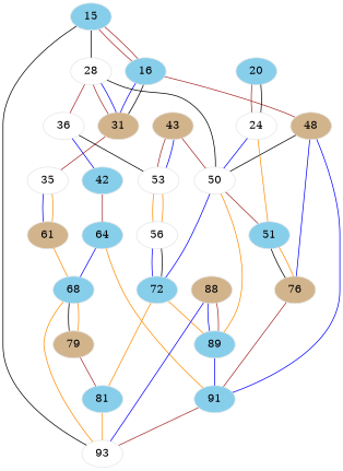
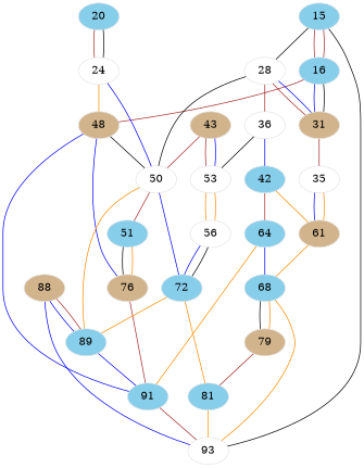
  graph {
    node [color=gray90 fillcolor=skyblue style=filled]
    edge [color=brown]
    15 [super="+4"]
    16 [super="+2"]
    28 [fillcolor=white super="+18+19"]
    93 [fillcolor=white super="+92+75"]
    31 [fillcolor=tan]
    48 [fillcolor=tan super="+47+14"]
    50 [fillcolor=white super="+49+32"]
    36 [fillcolor=white super="+30+26"]
    35 [fillcolor=white]
    76 [fillcolor=tan super="+58+57+52"]
    91 [super="+84+83+59+60+90"]
    24 [fillcolor=white super="+13+12"]
    20
    51
    72 [super="+55+54+71"]
    89 [super="+86+78"]
    42 [super="+40"]
    53 [fillcolor=white super="+37"]
    61 [fillcolor=tan super="+41+34"]
    68 [super="+66"]
    64 [super="+63+62"]
    56 [fillcolor=white]
    43 [fillcolor=tan super="+38"]
    81 [super="+80+73"]
    79 [fillcolor=tan super="+74"]
    88 [fillcolor=tan super="+85"]
    15 -- 16 [weight=2]
    15 -- 16
    15 -- 28 [color=black weight=2]
    15 -- 93 [color=black weight=2]
    16 -- 31 [color=blue]
    16 -- 31 [color=black]
    16 -- 48 [weight=2]
    28 -- 31
    28 -- 31 [color=blue]
    28 -- 50 [color=black weight=2]
    28 -- 36 [weight=2]
    31 -- 35
    48 -- 50 [color=black weight=2]
    48 -- 76 [color=blue weight=2]
    48 -- 91 [color=blue]
    50 -- 51
    50 -- 72 [color=blue weight=2]
    50 -- 89 [color=darkorange]
    36 -- 42 [color=blue weight=2]
    36 -- 53 [color=black]
    35 -- 61 [color=blue weight=2]
    35 -- 61 [color=darkorange]
    76 -- 91 [weight=2]
    91 -- 93 [weight=3]
-   24 -- 51 [color=darkorange weight=2]
+   24 -- 48 [color=darkorange weight=2]
    24 -- 50 [color=blue]
    20 -- 24 [weight=2]
    20 -- 24 [color=black]
    51 -- 76 [color=black weight=2]
    51 -- 76 [color=darkorange]
    72 -- 89 [color=darkorange]
    72 -- 81 [color=darkorange]
    89 -- 91 [color=blue weight=2]
+   42 -- 61 [color=darkorange weight=2]
    42 -- 64 [weight=2]
    53 -- 56 [color=darkorange]
    53 -- 56 [color=darkorange]
    61 -- 68 [color=darkorange]
    68 -- 93 [color=darkorange]
    68 -- 79 [color=black weight=2]
    68 -- 79 [color=darkorange]
    64 -- 91 [color=darkorange weight=2]
    64 -- 68 [color=blue]
    56 -- 72 [color=blue weight=2]
    56 -- 72 [color=black]
    43 -- 50 [weight=2]
    43 -- 53 [weight=2]
    43 -- 53 [color=blue]
    81 -- 93 [color=darkorange weight=2]
    79 -- 81 [weight=2]
    88 -- 93 [color=blue]
    88 -- 89 [color=blue weight=3]
    88 -- 89
  }
